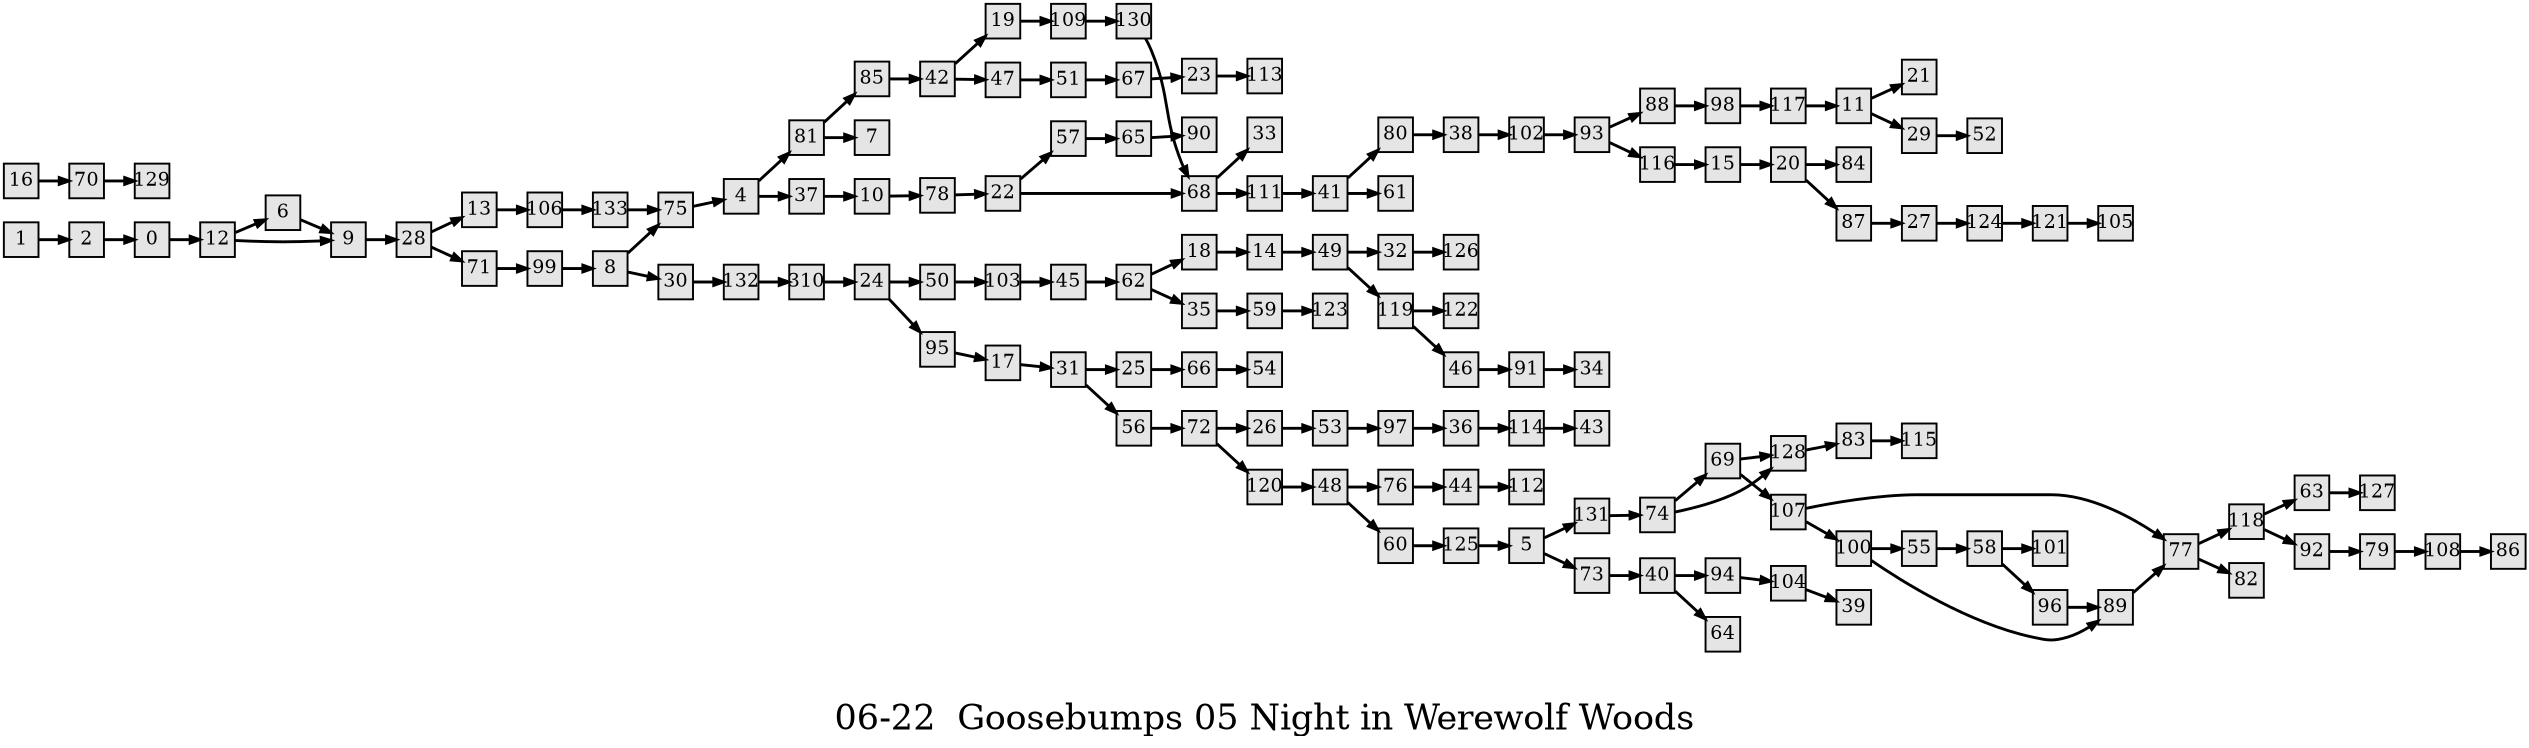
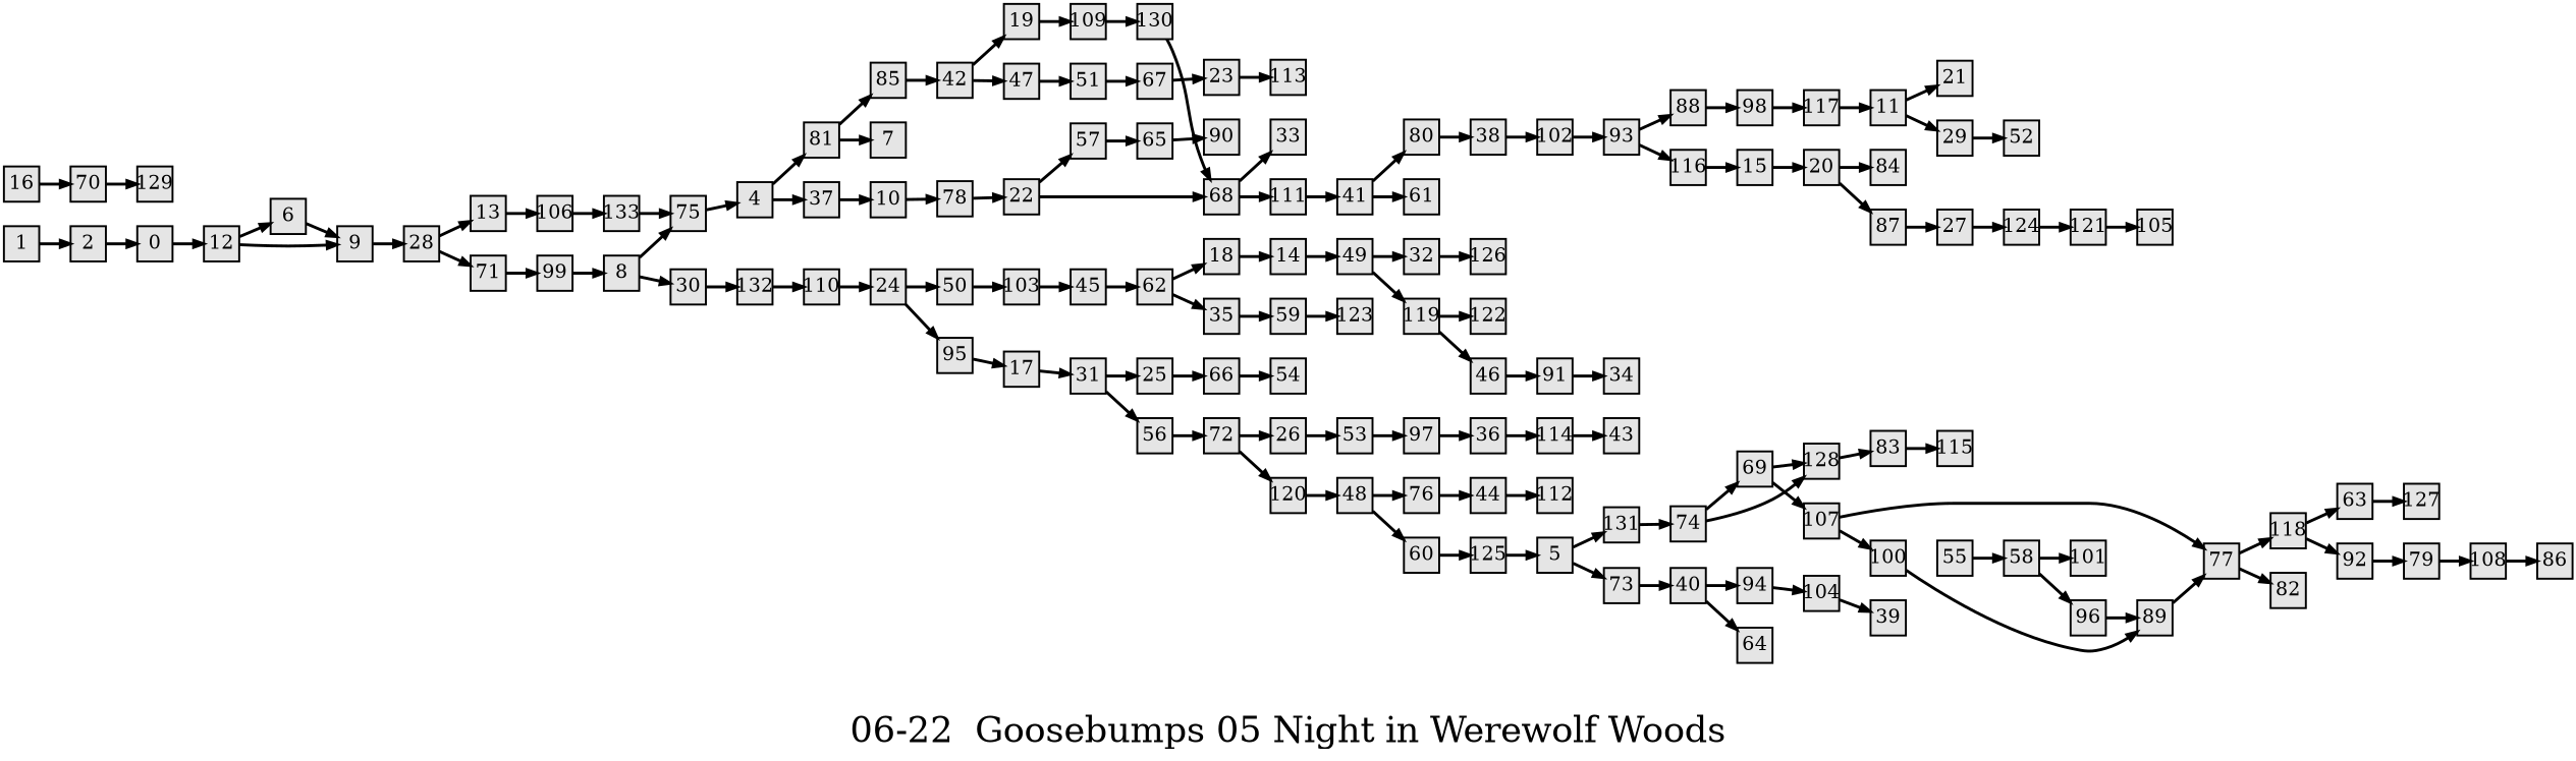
  digraph {
    fontsize=36
    label="06-22  Goosebumps 05 Night in Werewolf Woods"
    nodesep=0.35
    ordering=out
    rankdir=LR
    ranksep=0.45
    node [fillcolor=grey90 fixedsize=true fontsize=20 labelfloat=true margin="0,0" penwidth=2 regular=true shape=rect style=filled]
    edge [fontsize=12 labelfloat=true penwidth=3]
    1
    2
    n3 [label=0]
    12
    6
    9
    28
    4
    81
    37
    85
    7
    10
    42
    78
    5
    131
    73
    74
    40
    69
    128
    94
    64
    13
    71
    8
    75
    30
    132
-   110 [label=310]
+   110
    106
    99
    22
    57
    68
    11
    21
    29
    52
    133
    14
    49
    32
    119
    126
    122
    46
    15
    20
    84
    87
    27
    16
    70
    129
    17
    31
    25
    56
    66
    72
    18
    19
    109
    130
    124
    65
    33
    111
    90
    41
    23
    113
    24
    50
    95
    103
    45
    54
    26
    53
    97
    36
    121
    105
    120
    35
    59
    123
    114
    43
    38
    102
    93
    88
    116
    104
    39
    80
    61
    47
    51
    67
    44
    112
    62
    91
    34
    48
    76
    60
    125
    55
    58
    101
    96
    89
    77
    63
    127
    107
    83
    100
    115
    118
    82
    92
    79
    108
    86
    98
    117
    1 -> 2
    2 -> n3
    n3 -> 12
    12 -> 6
    12 -> 9
    6 -> 9
    9 -> 28
    28 -> 13
    28 -> 71
    4 -> 81
    4 -> 37
    81 -> 85
    81 -> 7
    37 -> 10
    85 -> 42
    10 -> 78
    42 -> 19
    42 -> 47
    78 -> 22
    5 -> 131
    5 -> 73
    131 -> 74
    73 -> 40
    74 -> 69
    74 -> 128
    40 -> 94
    40 -> 64
    69 -> 128
    69 -> 107
    128 -> 83
    94 -> 104
    13 -> 106
    71 -> 99
    8 -> 75
    8 -> 30
    75 -> 4
    30 -> 132
    132 -> 110
    110 -> 24
    106 -> 133
    99 -> 8
    22 -> 57
    22 -> 68
    57 -> 65
    68 -> 33
    68 -> 111
    11 -> 21
    11 -> 29
    29 -> 52
    133 -> 75
    14 -> 49
    49 -> 32
    49 -> 119
    32 -> 126
    119 -> 122
    119 -> 46
    46 -> 91
    15 -> 20
    20 -> 84
    20 -> 87
    87 -> 27
    27 -> 124
    16 -> 70
    70 -> 129
    17 -> 31
    31 -> 25
    31 -> 56
    25 -> 66
    56 -> 72
    66 -> 54
    72 -> 26
    72 -> 120
    18 -> 14
    19 -> 109
    109 -> 130
    130 -> 68
    124 -> 121
    65 -> 90
    111 -> 41
    41 -> 80
    41 -> 61
    23 -> 113
    24 -> 50
    24 -> 95
    50 -> 103
    95 -> 17
    103 -> 45
    45 -> 62
    26 -> 53
    53 -> 97
    97 -> 36
    36 -> 114
    121 -> 105
    120 -> 48
    35 -> 59
    59 -> 123
    114 -> 43
    38 -> 102
    102 -> 93
    93 -> 88
    93 -> 116
    88 -> 98
    116 -> 15
    104 -> 39
    80 -> 38
    47 -> 51
    51 -> 67
    67 -> 23
    44 -> 112
    62 -> 18
    62 -> 35
    91 -> 34
    48 -> 76
    48 -> 60
    76 -> 44
    60 -> 125
    125 -> 5
    55 -> 58
    58 -> 101
    58 -> 96
    96 -> 89
    89 -> 77
    77 -> 118
    77 -> 82
    63 -> 127
    107 -> 77
    107 -> 100
    83 -> 115
-   100 -> 55
    100 -> 89
    118 -> 63
    118 -> 92
    92 -> 79
    79 -> 108
    108 -> 86
    98 -> 117
    117 -> 11
  }
